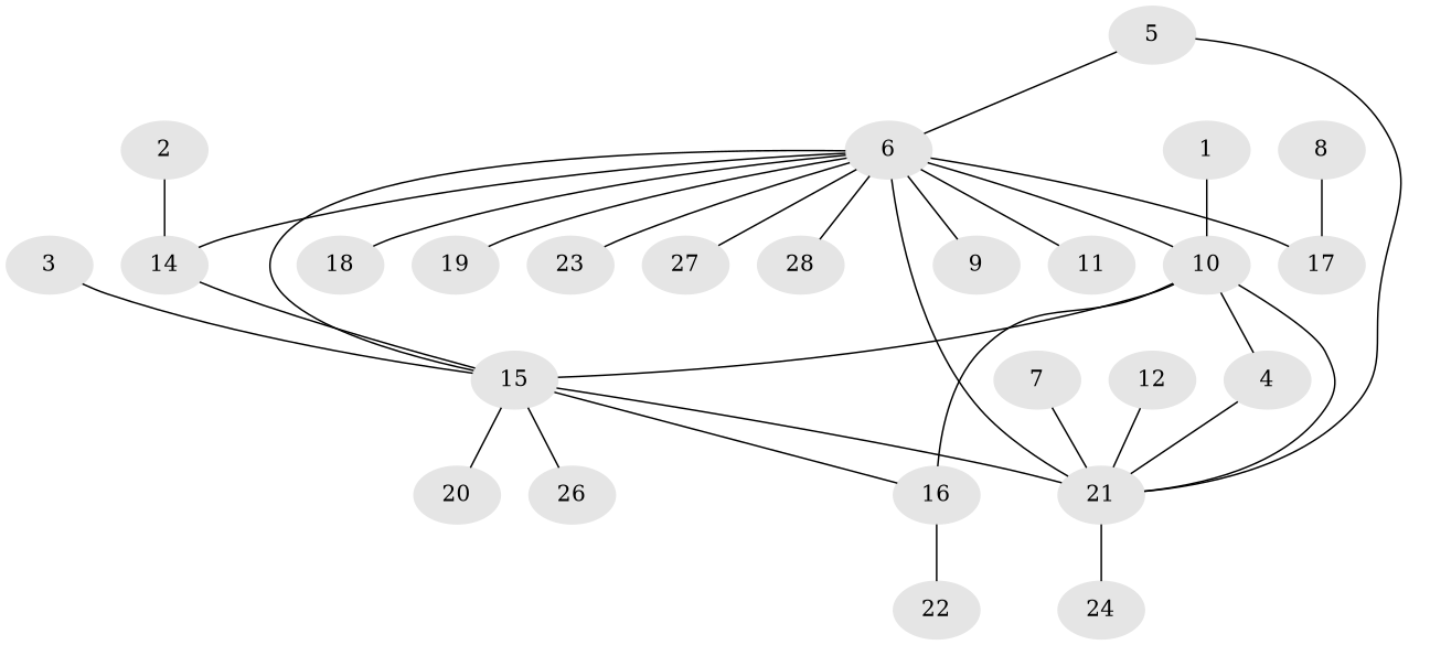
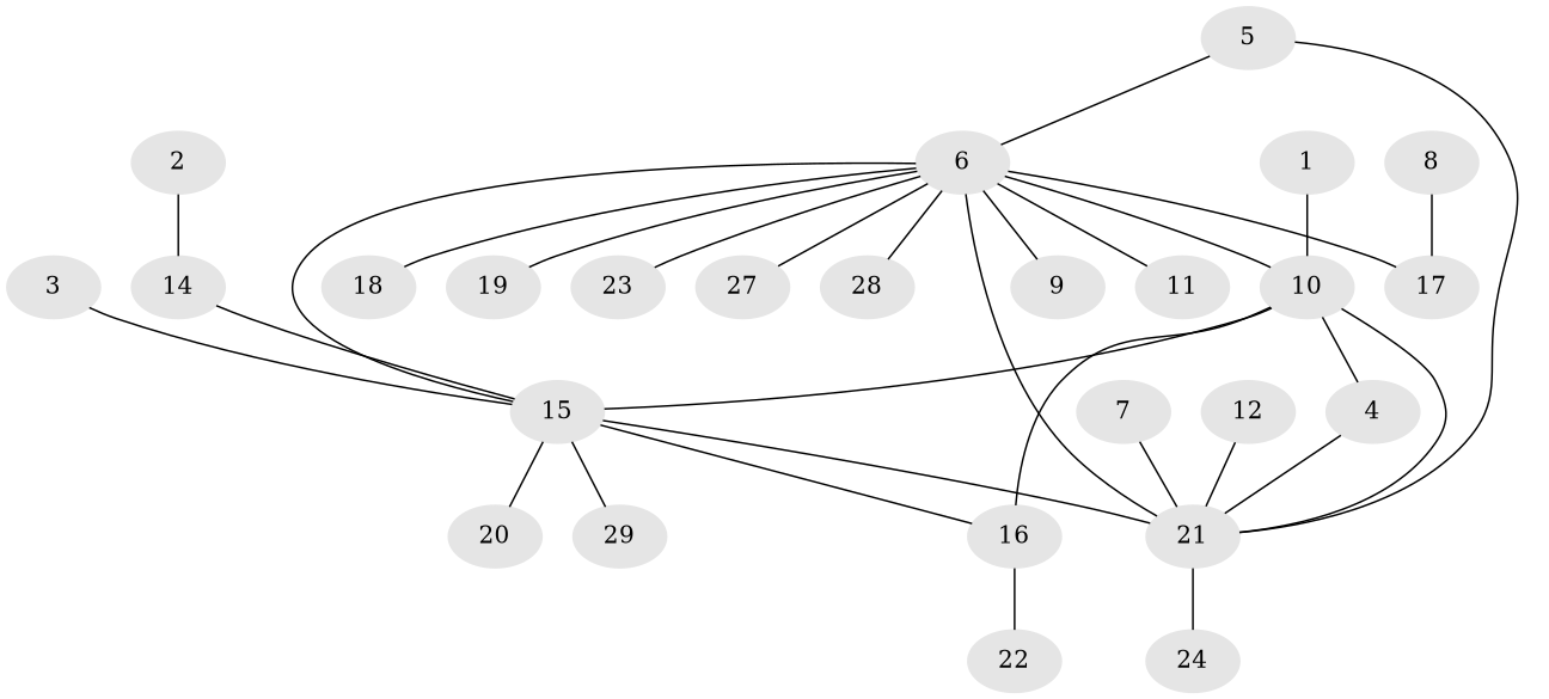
  graph {
    node [color=gray90 style=filled]
    edge [weight=1.0]
    1
    10
    15
    4
    21
    16
    2
    14
    3
    20
-   26
+   26 [label=29]
    24
    5
    6
    9
    11
    17
    18
    19
    23
    27
    28
    7
    8
    22
    12
    1 -- 10
    10 -- 15
    10 -- 4
    10 -- 21
    10 -- 16
    15 -- 21
    15 -- 16
    15 -- 20
    15 -- 26
    4 -- 21
    21 -- 24
    16 -- 22
    2 -- 14
    14 -- 15
    3 -- 15
    5 -- 21
    5 -- 6
    6 -- 10 [weight=2.0]
    6 -- 15
    6 -- 21 [weight=2.0]
-   6 -- 14
    6 -- 9
    6 -- 11
    6 -- 17 [weight=2.0]
    6 -- 18
    6 -- 19
    6 -- 23
    6 -- 27 [weight=2.0]
    6 -- 28
    7 -- 21
    8 -- 17
    12 -- 21
  }
